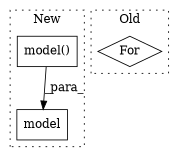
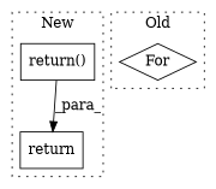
  digraph {
    node [shape=box]
-   n1 [a=75 l="11,1" label="model()" s="4572,4584"]
-   n2 [a=93 l=7 label=model s=4565]
+   n1 [a=75 l="11,1" label="return()" s="4572,4584"]
+   n2 [a=93 l=7 label=return s=4565]
    n3 [a=107 l="4,14" label=For s="4489,4517" shape=diamond]
    subgraph cluster_1 {
      label=New
      style=dotted
      n1
      n2
    }
    subgraph cluster_2 {
      label=Old
      style=dotted
      n3
    }
    n1 -> n2 [label=_para_]
  }
